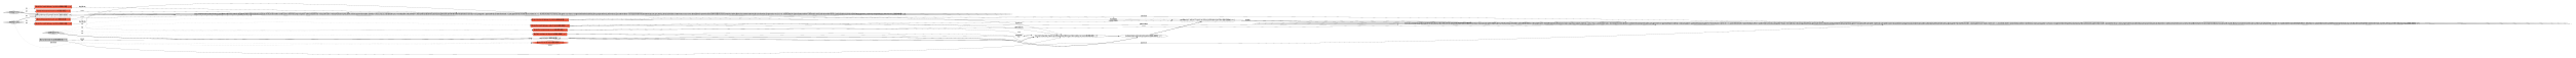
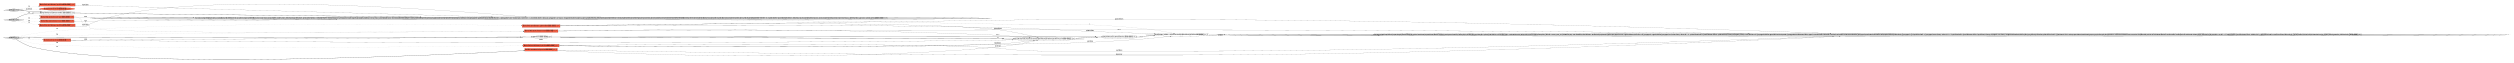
  digraph {
    fontname="Fira Sans"
    rankdir=LR
    node [fillcolor=tomato fontname="Fira Sans" shape=box style=filled]
    edge [fontname="Fira Sans" style=solid]
    n1 [fillcolor=lightgray label="updateData['0', '0', '1']" shape=diamond]
    n2 [label="@NotNull final DBSAttributeBase(( keyAttributes@@@2@@@['0', '0', '1']"]
    n3 [fillcolor=white label="useUpsert(session)@@@3@@@['0', '0', '1']" shape=diamond]
    n4 [label="@Nullable DBDDataReceiver keysReceiver@@@2@@@['0', '0', '1']"]
    n5 [label="@NotNull final DBCExecutionSource source@@@2@@@['0', '0', '1']"]
-   n6 [fillcolor=lightgray label="@NotNull DBCSession session@@@2@@@['0', '0', '1']"]
+   n6 [label="@NotNull DBCSession session@@@2@@@['0', '0', '1']"]
    n7 [label="@NotNull final DBSAttributeBase(( updateAttributes@@@2@@@['0', '0', '1']"]
    n8 [fillcolor=white label="DBSAttributeBase(( attributes = ArrayUtils.concatArrays(updateAttributes,keyAttributes)@@@7@@@['0', '0', '1']" shape=ellipse]
    n9 [fillcolor=white label="return insertData(session,ArrayUtils.concatArrays(updateAttributes,keyAttributes),keysReceiver,source)@@@4@@@['0', '0', '1']" shape=ellipse]
    n10 [fillcolor=lightgray label="return new ExecuteBatchImpl(attributes,keysReceiver,false){@NotNull @Override protected DBCStatement prepareStatement(@NotNull DBCSession session,DBDValueHandler(( handlers,Object(( attributeValues,Map<String,Object> options){String tableAlias = nullSQLDialect dialect = session.getDataSource().getSQLDialect()if (dialect.supportsAliasInUpdate()) {tableAlias = DEFAULT_TABLE_ALIAS}StringBuilder query = new StringBuilder()String tableName = DBUtils.getEntityScriptName(this,options)query.append(\"UPDATE \").append(tableName)if (tableAlias != null) {query.append(' ').append(tableAlias)}query.append(\"SET \")boolean hasKey = falsefor (int i = 0 i < updateAttributes.length i++){DBSAttributeBase attribute = updateAttributes(i(if (hasKey) query.append(\",\")hasKey = trueif (tableAlias != null) {query.append(tableAlias).append(dialect.getStructSeparator())}query.append(getAttributeName(attribute)).append(\"=\")DBDValueHandler valueHandler = handlers(i(if (valueHandler instanceof DBDValueBinder) {query.append(((DBDValueBinder)valueHandler).makeQueryBind(attribute,attributeValues(i())}{query.append(\"?\")}}if (keyAttributes.length > 0) {query.append(\"WHERE \")hasKey = falsefor (int i = 0 i < keyAttributes.length i++){DBSAttributeBase attribute = keyAttributes(i(if (hasKey) query.append(\" AND \")hasKey = trueappendAttributeCriteria(tableAlias,dialect,query,attribute,attributeValues(updateAttributes.length + i()}}DBCStatement dbStat = session.prepareStatement(DBCStatementType.QUERY,query.toString(),false,false,keysReceiver != null)dbStat.setStatementSource(source)return dbStat}@Override protected void bindStatement(@NotNull DBDValueHandler(( handlers,@NotNull DBCStatement statement,Object(( attributeValues){int paramIndex = 0for (int k = 0 k < handlers.length k++){DBSAttributeBase attribute = attributes(k(if (k >= updateAttributes.length && DBUtils.isNullValue(attributeValues(k()) {continue}handlers(k(.bindValueObject(statement.getSession(),statement,attribute,paramIndex++,attributeValues(k()}}}@@@8@@@['0', '0', '1']" shape=ellipse]
    n11 [fillcolor=white label="readRequiredMeta(session.getProgressMonitor())@@@6@@@['0', '0', '1']" shape=ellipse]
    n12 [fillcolor=lightgray label="deleteData['1', '0', '0']" shape=diamond]
    n13 [label="@NotNull final DBSAttributeBase(( keyAttributes@@@2@@@['1', '0', '0']"]
    n14 [fillcolor=white label="readRequiredMeta(session.getProgressMonitor())@@@3@@@['1', '1', '0']" shape=ellipse]
    n15 [label="@NotNull final DBCExecutionSource source@@@2@@@['1', '1', '0']"]
    n16 [label="@NotNull final DBCExecutionSource source@@@2@@@['1', '0', '0']"]
    n17 [fillcolor=lightgray label="return new ExecuteBatchImpl(keyAttributes,null,false){@NotNull @Override protected DBCStatement prepareStatement(@NotNull DBCSession session,DBDValueHandler(( handlers,Object(( attributeValues,Map<String,Object> options){String tableAlias = nullSQLDialect dialect = session.getDataSource().getSQLDialect()if (dialect.supportsAliasInUpdate()) {tableAlias = DEFAULT_TABLE_ALIAS}StringBuilder query = new StringBuilder()String tableName = DBUtils.getEntityScriptName(this,options)query.append(dialect.generateTableDeleteFrom(tableName))if (tableAlias != null) {query.append(' ').append(tableAlias)}if (keyAttributes.length > 0) {query.append(\"WHERE \")boolean hasKey = falsefor (int i = 0 i < keyAttributes.length i++){if (hasKey) query.append(\" AND \")hasKey = trueappendAttributeCriteria(tableAlias,dialect,query,keyAttributes(i(,attributeValues(i()}}DBCStatement dbStat = session.prepareStatement(DBCStatementType.QUERY,query.toString(),false,false,false)dbStat.setStatementSource(source)return dbStat}@Override protected void bindStatement(@NotNull DBDValueHandler(( handlers,@NotNull DBCStatement statement,Object(( attributeValues){int paramIndex = 0for (int k = 0 k < handlers.length k++){DBSAttributeBase attribute = attributes(k(if (DBUtils.isNullValue(attributeValues(k()) {continue}handlers(k(.bindValueObject(statement.getSession(),statement,attribute,paramIndex++,attributeValues(k()}}}@@@4@@@['1', '1', '0']" shape=ellipse]
    n18 [label="@NotNull final DBSAttributeBase(( keyAttributes@@@2@@@['0', '1', '0']"]
    n19 [label="@NotNull DBCSession session@@@2@@@['0', '1', '0']" shape=ellipse]
    n20 [fillcolor=lightgray label="deleteData['0', '1', '0']" shape=diamond]
    n1 -> n2 [label=true style=dotted]
    n1 -> n3 [style=bold]
-   n1 -> n4 [label=true style=dotted]
+   n1 -> n4 [label=true style=bold]
    n1 -> n5 [label=true style=dotted]
-   n1 -> n19 [label=true style=dotted]
+   n1 -> n6 [label=true style=dotted]
    n1 -> n7 [label=true style=dotted]
    n2 -> n8 [label=keyAttributes]
    n2 -> n9 [label=keyAttributes]
    n2 -> n10 [label=keyAttributes]
    n3 -> n9 [style=bold]
    n3 -> n9 [label=true style=dotted]
    n3 -> n11 [style=bold]
    n4 -> n9 [label=keysReceiver]
    n4 -> n10 [label=keysReceiver]
    n5 -> n9 [label=source]
    n5 -> n10 [label=source]
    n6 -> n3 [label=session]
    n6 -> n9 [label=session]
    n7 -> n8 [label=updateAttributes]
    n7 -> n9 [label=updateAttributes]
    n7 -> n10 [label=updateAttributes]
    n8 -> n10 [label=attributes]
    n8 -> n10 [style=bold]
    n9 -> n11 [style=bold]
    n11 -> n8 [style=bold]
    n12 -> n13 [label=true style=dotted]
    n12 -> n14 [style=bold]
    n12 -> n15 [label=true style=dotted]
    n12 -> n16 [label=true style=dotted]
    n13 -> n17 [label=keyAttributes]
    n14 -> n17 [style=bold]
    n15 -> n5 [label=0 style=dashed]
    n15 -> n17 [label=source]
    n16 -> n17 [label=source]
    n17 -> n8 [label=0 style=dashed]
    n18 -> n17 [label=keyAttributes]
    n20 -> n14 [style=bold]
    n20 -> n15 [label=true style=dotted]
    n20 -> n18 [label=true style=dotted]
    n20 -> n19 [label=keyAttributes style=dotted]
  }
